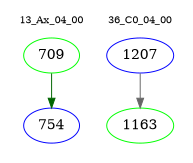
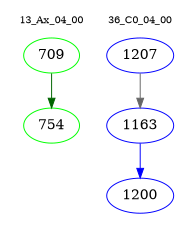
  digraph {
    node [color=blue]
    n1 [color=green label=709]
-   n2 [label=754]
+   n2 [color=green label=754]
    n3 [label=1207]
-   n4 [color=green label=1163]
+   n4 [label=1163]
+   n5 [label=1200]
    subgraph cluster_1 {
      color=white
      fontsize=10
      label="13_Ax_04_00"
      n1
      n2
    }
    subgraph cluster_2 {
      color=white
      fontsize=10
      label="36_C0_04_00"
      n3
      n4
+     n5
    }
    n1 -> n2 [color=darkgreen]
    n3 -> n4 [color=gray40]
+   n4 -> n5 [color=blue]
  }
